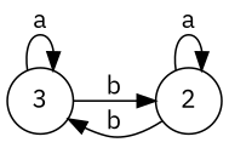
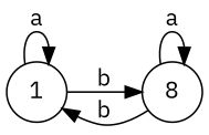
  digraph {
    fontname="IBM Plex Sans"
    rankdir=LR
    node [fontname="IBM Plex Sans" shape=circle]
    edge [fontname="IBM Plex Sans"]
-   1 [label=3]
-   2
+   1
+   2 [label=8]
    1 -> 1 [label=a]
    1 -> 2 [label=b]
    2 -> 1 [label=b]
    2 -> 2 [label=a]
  }
